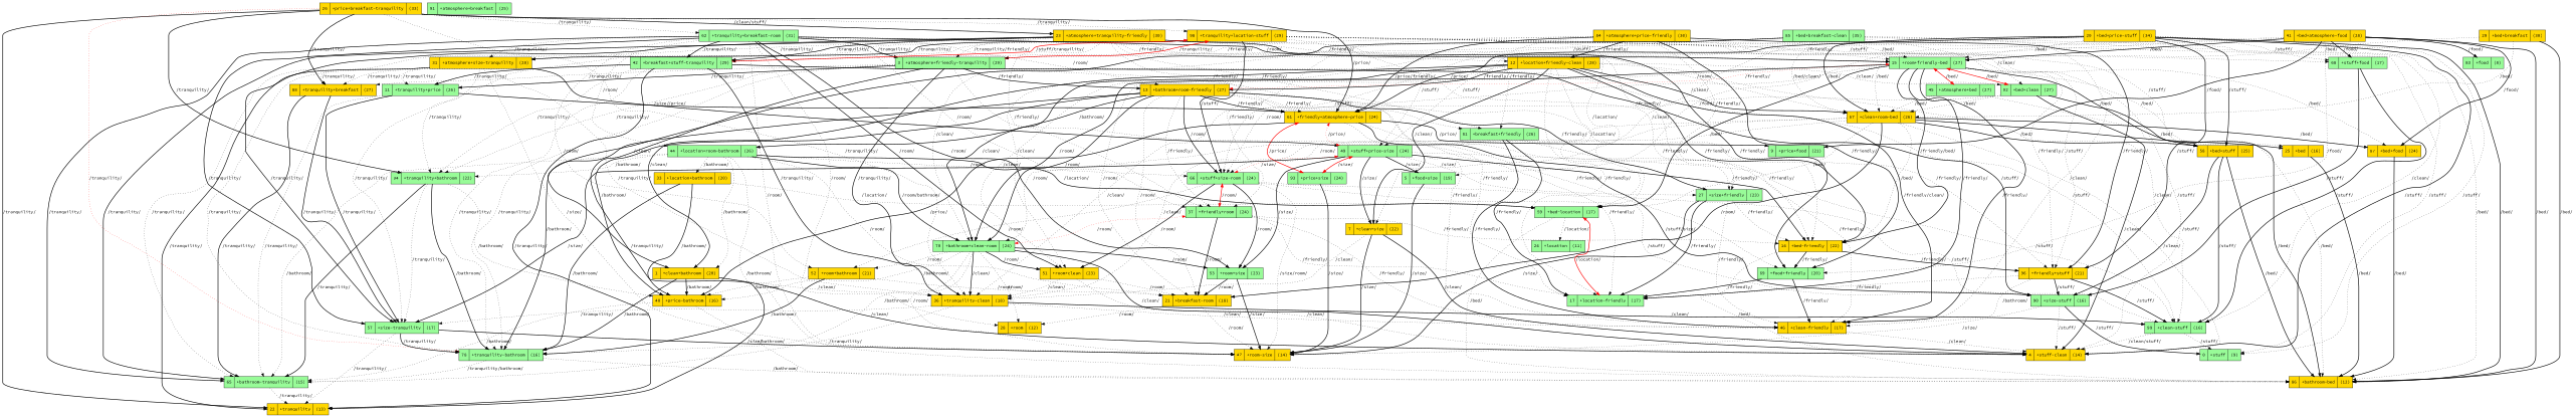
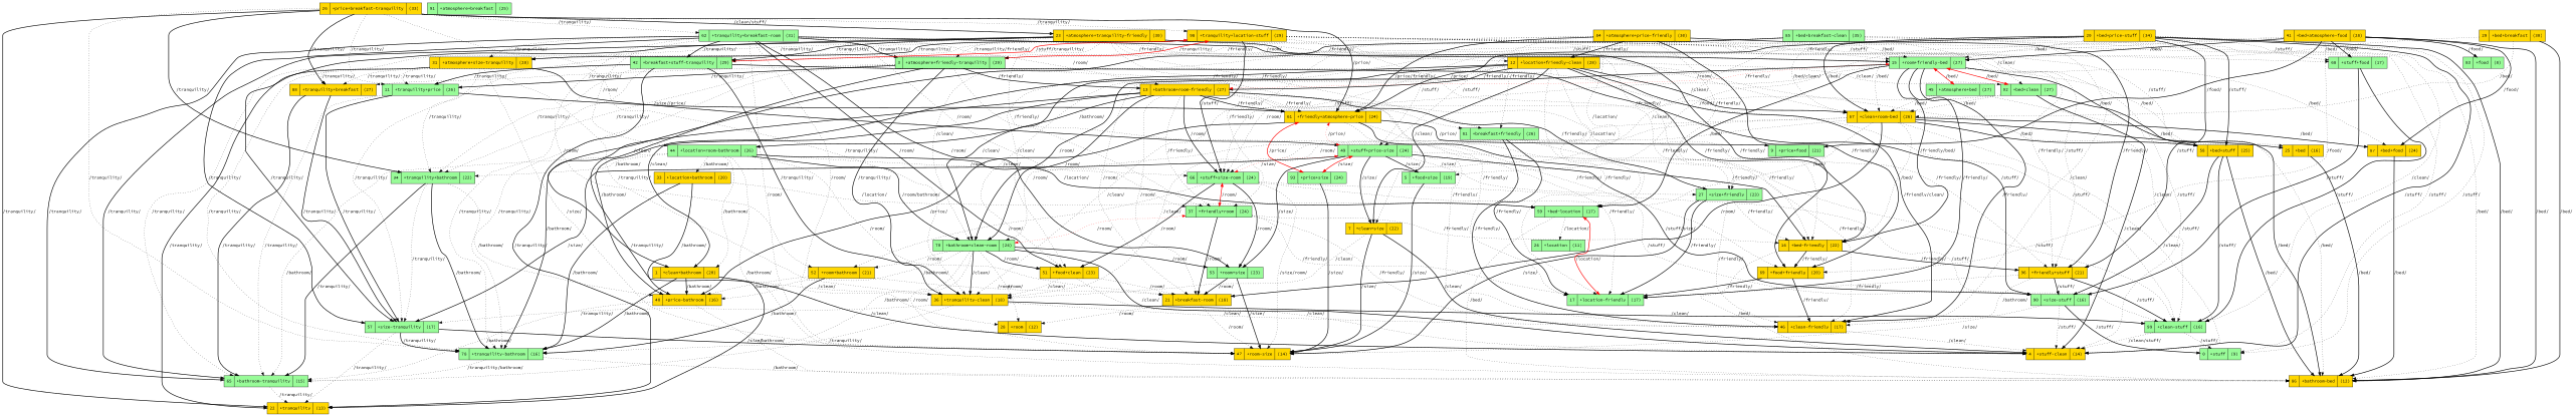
  strict digraph {
    fontname="Source Code Pro"
    node [attributes="hello!" color=r fillcolor=palegreen fontname="Source Code Pro" shape=record style=filled]
    edge [fontname="Source Code Pro" style=dotted]
    n1 [label="24 | +location| (11)"]
    n2 [fillcolor=gold label="25 | +bed| (16)"]
    n3 [fillcolor=gold label="86 | +bathroom-bed| (12)"]
    n4 [fillcolor=gold label="26 | +price+breakfast-tranquility| (33)"]
    n5 [fillcolor=gold label="22 | +tranquility| (13)"]
    n6 [fillcolor=gold label="23 | +atmosphere+tranquility-friendly| (30)"]
    n7 [fillcolor=gold label="88 | +tranquility+breakfast| (27)"]
    n8 [fillcolor=gold label="36 | +tranquility-clean| (18)"]
    n9 [fillcolor=gold label="61 | +friendly+atmosphere-price| (24)"]
    n10 [label="62 | +tranquility+breakfast-room| (31)"]
    n11 [fillcolor=gold label="98 | +tranquility+location-stuff| (29)"]
    n12 [label="94 | +tranquility+bathroom| (22)"]
    n13 [label="11 | +tranquility+price| (26)"]
    n14 [label="78 | +tranquility-bathroom| (16)"]
    n15 [label="27 | +size+friendly| (23)"]
    n16 [fillcolor=gold label="96 | +friendly+stuff| (21)"]
    n17 [label="15 | +room+friendly-bed| (27)"]
    n18 [label="42 | +breakfast+stuff-tranquility| (29)"]
    n19 [label="57 | +size-tranquility| (17)"]
    n20 [label="81 | +breakfast+friendly| (26)"]
    n21 [label="3 | +atmosphere+friendly-tranquility| (29)"]
    n22 [fillcolor=gold label="31 | +atmosphere+size-tranquility| (28)"]
    n23 [label="37 | +friendly+room| (24)"]
    n24 [label="65 | +bathroom-tranquility| (15)"]
-   n25 [label="69 | +food+friendly| (20)"]
+   n25 [fillcolor=gold label="69 | +food+friendly| (20)"]
    n26 [fillcolor=gold label="12 | +location+friendly-clean| (28)"]
    n27 [fillcolor=gold label="46 | +clean-friendly| (17)"]
    n28 [label="99 | +clean-stuff| (16)"]
    n29 [fillcolor=gold label="14 | +bed-friendly| (22)"]
    n30 [label="17 | +location-friendly| (17)"]
    n31 [label="49 | +stuff+price-size| (24)"]
    n32 [fillcolor=gold label="40 | +price-bathroom| (16)"]
    n33 [label="93 | +price+size| (24)"]
    n34 [label="9 | +price+food| (21)"]
    n35 [fillcolor=gold label="47 | +room-size| (14)"]
    n36 [fillcolor=gold label="67 | +clean+room-bed| (26)"]
    n37 [fillcolor=gold label="28 | +room| (12)"]
-   n38 [fillcolor=gold label="51 | +room+clean| (23)"]
+   n38 [fillcolor=gold label="51 | +food+clean| (23)"]
    n39 [label="53 | +room+size| (23)"]
    n40 [fillcolor=gold label="52 | +room+bathroom| (21)"]
    n41 [fillcolor=gold label="13 | +bathroom+room-friendly| (27)"]
    n42 [label="44 | +location+room-bathroom| (26)"]
    n43 [label="0 | +stuff| (9)"]
    n44 [fillcolor=gold label="4 | +stuff-clean| (14)"]
    n45 [fillcolor=gold label="58 | +bed+stuff| (25)"]
    n46 [label="66 | +stuff+size-room| (24)"]
    n47 [label="68 | +stuff+food| (17)"]
    n48 [label="59 | +bed-location| (17)"]
    n49 [fillcolor=gold label="20 | +bed+price-stuff| (34)"]
    n50 [label="90 | +size-stuff| (16)"]
    n51 [fillcolor=gold label="21 | +breakfast-room| (18)"]
    n52 [fillcolor=gold label="87 | +bed+food| (24)"]
    n53 [label="70 | +bathroom+clean-room| (24)"]
    n54 [label="92 | +bed+clean| (27)"]
    n55 [label="45 | +atmosphere+bed| (27)"]
    n56 [fillcolor=gold label="7 | +clean+size| (22)"]
    n57 [label="5 | +food+size| (19)"]
    n58 [fillcolor=gold label="1 | +clean+bathroom| (20)"]
    n59 [fillcolor=gold label="29 | +bed+breakfast| (30)"]
    n60 [label="83 | +food| (8)"]
    n61 [fillcolor=gold label="84 | +atmosphere+price-friendly| (30)"]
    n62 [label="85 | +bed+breakfast-clean| (35)"]
    n63 [fillcolor=gold label="33 | +location+bathroom| (20)"]
    n64 [label="91 | +atmosphere+breakfast| (25)"]
    n65 [fillcolor=gold label="41 | +bed+atmosphere-food| (28)"]
    n2 -> n3 [label="/bed/" style=bold]
    n4 -> n5 [label="/tranquility/" style=bold]
    n4 -> n6 [label="/clean/stuff/" style=bold]
    n4 -> n7 [label="/tranquility/" style=bold]
    n4 -> n8 [label="/tranquility/"]
    n4 -> n9 [label="/price/" style=bold]
    n4 -> n10 [label="/tranquility/"]
    n4 -> n11 [label="/tranquility/"]
    n4 -> n12 [label="/tranquility/" style=bold]
-   n4 -> n14 [label="/tranquility/" color=red]
+   n4 -> n13 [label="/tranquility/"]
+   n4 -> n14 [label="/tranquility/"]
    n6 -> n9 [label="/friendly/"]
    n6 -> n15 [label="/friendly/"]
    n6 -> n16 [label="/friendly/"]
    n6 -> n17 [label="/friendly/"]
    n6 -> n18 [label="/tranquility/" style=bold]
    n6 -> n19 [label="/tranquility/" style=bold]
    n6 -> n20 [label="/friendly/"]
    n6 -> n21 [label="/tranquility/friendly/"]
    n6 -> n22 [label="/tranquility/"]
    n6 -> n23 [label="/friendly/"]
    n6 -> n24 [label="/tranquility/" style=bold]
    n6 -> n25 [label="/friendly/" style=bold]
    n6 -> n26 [label="/friendly/"]
    n7 -> n19 [label="/tranquility/" style=bold]
    n7 -> n24 [label="/tranquility/" style=bold]
    n8 -> n19 [label="/tranquility/"]
    n8 -> n24 [label="/tranquility/"]
    n8 -> n27 [label="/clean/"]
    n8 -> n28 [label="/clean/" style=bold]
    n9 -> n27 [label="/friendly/"]
    n9 -> n29 [label="/friendly/" style=bold]
    n9 -> n30 [label="/friendly/"]
    n9 -> n31 [color=transparent style=""]
    n9 -> n32 [label="/price/" style=bold]
    n9 -> n33 [color=red dir=both label="/price/" style=bold]
    n9 -> n34 [label="/price/" style=bold]
    n10 -> n17 [label="/room/" style=bold]
    n10 -> n18 [label="/tranquility/" style=bold]
    n10 -> n19 [label="/tranquility/" style=bold]
    n10 -> n21 [label="/tranquility/" style=bold]
    n10 -> n22 [label="/tranquility/"]
    n10 -> n23 [label="/room/"]
    n10 -> n24 [label="/tranquility/" style=bold]
    n10 -> n35 [label="/room/"]
    n10 -> n36 [label="/room/"]
    n10 -> n37 [label="/room/"]
    n10 -> n38 [label="/room/" style=bold]
    n10 -> n39 [label="/room/" style=bold]
    n10 -> n40 [label="/room/"]
    n10 -> n41 [label="/room/"]
    n10 -> n42 [label="/room/"]
    n11 -> n16 [label="/stuff/"]
    n11 -> n18 [color=transparent style=""]
    n11 -> n19 [label="/tranquility/"]
    n11 -> n21 [color=transparent style=""]
    n11 -> n22 [label="/tranquility/" style=bold]
    n11 -> n24 [label="/tranquility/"]
    n11 -> n31 [label="/stuff/"]
    n11 -> n43 [label="/stuff/"]
    n11 -> n44 [label="/stuff/"]
    n11 -> n45 [label="/stuff/"]
    n11 -> n46 [label="/stuff/" style=bold]
    n11 -> n47 [label="/stuff/"]
    n11 -> n48 [label="/location/"]
    n12 -> n14 [label="/bathroom/" style=bold]
    n12 -> n19 [label="/tranquility/"]
    n12 -> n24 [label="/tranquility/" style=bold]
    n12 -> n32 [label="/bathroom/"]
    n13 -> n9 [label="/price/" style=bold]
    n13 -> n19 [label="/tranquility/" style=bold]
    n13 -> n24 [label="/tranquility/"]
    n14 -> n3 [label="/bathroom/"]
    n14 -> n24 [label="/tranquility/bathroom/"]
    n15 -> n27 [label="/friendly/"]
    n15 -> n29 [label="/friendly/"]
    n15 -> n30 [label="/friendly/" style=bold]
    n15 -> n35 [label="/size/" style=bold]
    n16 -> n27 [label="/bathroom/"]
    n16 -> n28 [label="/stuff/" style=bold]
    n16 -> n30 [label="/friendly/"]
    n16 -> n50 [label="/stuff/" style=bold]
    n17 -> n2 [label="/bed/"]
    n17 -> n27 [label="/friendly/" style=bold]
    n17 -> n29 [label="/friendly/bed/" style=bold]
    n17 -> n30 [label="/friendly/" style=bold]
    n17 -> n41 [color=transparent style=""]
    n17 -> n45 [label="/bed/" style=bold]
    n17 -> n46 [label="/room/"]
    n17 -> n48 [label="/bed/" style=bold]
    n17 -> n51 [label="/room/"]
    n17 -> n52 [label="/bed/"]
    n17 -> n53 [label="/room/" style=bold]
    n17 -> n54 [color=red dir=both label="/bed/" style=bold]
    n17 -> n55 [color=red dir=both label="/bed/" style=bold]
    n18 -> n5 [label="/tranquility/" style=bold]
    n18 -> n7 [label="/tranquility/"]
    n18 -> n8 [label="/tranquility/" style=bold]
    n18 -> n11 [color=red dir=both label="/stuff/tranquility/" style=bold]
    n18 -> n12 [label="/tranquility/"]
    n18 -> n13 [label="/tranquility/" style=bold]
    n18 -> n14 [label="/tranquility/"]
    n18 -> n28 [label="/stuff/"]
    n18 -> n50 [label="/stuff/" style=bold]
    n19 -> n5 [label="/tranquility/"]
    n19 -> n14 [label="/tranquility/" style=bold]
    n19 -> n35 [label="/size/" style=bold]
    n20 -> n27 [label="/friendly/" style=bold]
    n20 -> n29 [label="/friendly/"]
    n20 -> n30 [label="/friendly/" style=bold]
    n21 -> n5 [label="/tranquility/" style=bold]
    n21 -> n7 [label="/tranquility/"]
    n21 -> n8 [label="/tranquility/" style=bold]
    n21 -> n11 [color=red dir=both label="/tranquility/" style=bold]
    n21 -> n12 [label="/tranquility/"]
    n21 -> n13 [label="/tranquility/" style=bold]
    n21 -> n14 [label="/tranquility/"]
    n21 -> n27 [label="/friendly/"]
    n21 -> n29 [label="/friendly/"]
    n21 -> n30 [label="/friendly/"]
    n21 -> n41 [label="/friendly/" style=bold]
    n22 -> n5 [label="/tranquility/" style=bold]
    n22 -> n7 [label="/tranquility/"]
    n22 -> n8 [label="/tranquility/"]
    n22 -> n12 [label="/tranquility/"]
    n22 -> n13 [label="/tranquility/"]
    n22 -> n14 [label="/tranquility/"]
    n22 -> n31 [label="/size/" style=bold]
    n22 -> n35 [label="/size/"]
    n23 -> n27 [label="/friendly/"]
    n23 -> n29 [label="/friendly/"]
    n23 -> n30 [label="/friendly/"]
    n23 -> n46 [color=red dir=both label="/room/" style=bold]
    n23 -> n51 [label="/room/" style=bold]
    n23 -> n53 [color=red dir=both label="/room/"]
    n24 -> n5 [label="/tranquility/"]
    n25 -> n27 [label="/friendly/" style=bold]
    n25 -> n30 [label="/friendly/" style=bold]
    n26 -> n27 [label="/friendly/clean/" style=bold]
    n26 -> n28 [label="/clean/"]
    n26 -> n29 [label="/friendly/" style=bold]
    n26 -> n30 [label="/friendly/"]
    n26 -> n36 [label="/clean/" style=bold]
    n26 -> n38 [label="/clean/"]
    n26 -> n41 [label="/friendly/" style=bold]
    n26 -> n48 [label="/location/"]
    n26 -> n53 [label="/clean/" style=bold]
    n26 -> n54 [label="/clean/"]
    n26 -> n56 [label="/clean/" style=bold]
    n26 -> n58 [label="/clean/" style=bold]
    n27 -> n44 [label="/clean/"]
    n28 -> n43 [label="/stuff/"]
    n28 -> n44 [label="/clean/stuff/"]
    n29 -> n3 [label="/bed/"]
    n29 -> n16 [label="/friendly/" style=bold]
    n29 -> n25 [label="/friendly/" style=bold]
    n30 -> n48 [color=red dir=both label="/location/" style=bold]
    n31 -> n9 [color=red dir=both label="/price/"]
    n31 -> n15 [label="/size/"]
    n31 -> n19 [label="/size/" style=bold]
    n31 -> n28 [label="/stuff/"]
    n31 -> n33 [color=red dir=both label="/size/" style=bold]
    n31 -> n39 [label="/size/" style=bold]
    n31 -> n46 [color=red dir=both label="/size/"]
    n31 -> n50 [label="/stuff/size/" style=bold]
    n31 -> n56 [label="/size/" style=bold]
    n31 -> n57 [label="/size/" style=bold]
    n32 -> n3 [label="/bathroom/"]
    n32 -> n24 [label="/bathroom/"]
    n33 -> n9 [color=transparent style=""]
    n33 -> n31 [color=transparent style=""]
    n33 -> n35 [label="/size/" style=bold]
    n36 -> n2 [label="/bed/" style=bold]
    n36 -> n8 [label="/clean/"]
    n36 -> n29 [label="/bed/"]
    n36 -> n44 [label="/clean/"]
    n36 -> n45 [label="/bed/" style=bold]
    n36 -> n46 [label="/room/"]
    n36 -> n48 [label="/bed/"]
    n36 -> n51 [label="/room/" style=bold]
    n36 -> n52 [label="/bed/" style=bold]
    n36 -> n53 [label="/room/"]
    n38 -> n8 [label="/clean/"]
    n38 -> n44 [label="/clean/"]
    n38 -> n51 [label="/room/"]
    n39 -> n35 [label="/size/" style=bold]
    n39 -> n51 [label="/room/" style=bold]
    n40 -> n14 [label="/bathroom/" style=bold]
    n40 -> n32 [label="/bathroom/"]
    n40 -> n51 [label="/room/"]
    n41 -> n9 [label="/friendly/" style=bold]
    n41 -> n14 [label="/bathroom/" style=bold]
    n41 -> n15 [label="/friendly/" style=bold]
    n41 -> n16 [label="/friendly/"]
    n41 -> n17 [color=red dir=both label="/friendly/"]
    n41 -> n20 [label="/friendly/"]
    n41 -> n23 [label="/friendly/"]
    n41 -> n25 [label="/friendly/"]
    n41 -> n32 [label="/bathroom/" style=bold]
    n41 -> n42 [label="/bathroom/" style=bold]
    n41 -> n46 [label="/room/" style=bold]
    n41 -> n51 [label="/room/"]
    n41 -> n53 [label="/room/" style=bold]
    n42 -> n3 [label="/bathroom/"]
    n42 -> n12 [label="/bathroom/"]
    n42 -> n24 [label="/bathroom/"]
    n42 -> n46 [label="/room/"]
    n42 -> n48 [label="/location/" style=bold]
    n42 -> n51 [label="/room/"]
    n42 -> n53 [label="/room/bathroom/" style=bold]
    n42 -> n58 [label="/bathroom/"]
    n42 -> n63 [label="/bathroom/"]
    n45 -> n3 [label="/bed/" style=bold]
    n45 -> n28 [label="/stuff/" style=bold]
    n45 -> n50 [label="/stuff/" style=bold]
    n46 -> n23 [color=transparent style=""]
    n46 -> n28 [label="/stuff/"]
    n46 -> n31 [color=transparent style=""]
    n46 -> n35 [label="/size/room/"]
    n46 -> n38 [label="/room/" style=bold]
    n46 -> n39 [label="/room/" style=bold]
    n46 -> n40 [label="/room/"]
    n46 -> n50 [label="/stuff/"]
    n47 -> n28 [label="/stuff/" style=bold]
    n47 -> n50 [label="/stuff/" style=bold]
    n48 -> n1 [label="/location/"]
    n48 -> n3 [label="/bed/"]
    n48 -> n30 [color=transparent style=""]
    n49 -> n3 [label="/bed/" style=bold]
    n49 -> n9 [label="/price/" style=bold]
    n49 -> n16 [label="/stuff/" style=bold]
    n49 -> n17 [label="/bed/"]
    n49 -> n18 [label="/stuff/"]
    n49 -> n31 [label="/stuff/"]
    n49 -> n36 [label="/bed/" style=bold]
    n49 -> n43 [label="/stuff/"]
    n49 -> n44 [label="/stuff/" style=bold]
    n49 -> n45 [label="/stuff/" style=bold]
    n49 -> n46 [label="/stuff/"]
    n49 -> n47 [label="/stuff/"]
    n50 -> n35 [label="/size/"]
    n50 -> n43 [label="/stuff/" style=bold]
    n50 -> n44 [label="/stuff/"]
    n51 -> n35 [label="/room/"]
    n51 -> n37 [label="/room/"]
    n52 -> n3 [label="/bed/" style=bold]
    n53 -> n8 [label="/clean/" style=bold]
    n53 -> n14 [label="/bathroom/"]
    n53 -> n23 [color=transparent style=""]
    n53 -> n32 [label="/bathroom/"]
    n53 -> n35 [label="/room/"]
    n53 -> n37 [label="/room/"]
    n53 -> n38 [label="/room/" style=bold]
    n53 -> n39 [label="/room/" style=bold]
    n53 -> n40 [label="/room/"]
    n53 -> n44 [label="/clean/" style=bold]
    n54 -> n3 [label="/bed/" style=bold]
    n54 -> n8 [label="/clean/"]
    n54 -> n17 [color=transparent style=""]
    n54 -> n36 [label="/bed/"]
    n54 -> n44 [label="/clean/" style=bold]
    n55 -> n3 [label="/bed/"]
    n55 -> n17 [color=transparent style=""]
    n55 -> n36 [label="/bed/"]
    n56 -> n8 [label="/clean/"]
    n56 -> n35 [label="/size/" style=bold]
    n56 -> n44 [label="/clean/" style=bold]
    n57 -> n35 [label="/size/" style=bold]
    n58 -> n8 [label="/clean/"]
    n58 -> n14 [label="/bathroom/" style=bold]
    n58 -> n32 [label="/bathroom/" style=bold]
    n58 -> n44 [label="/clean/" style=bold]
    n59 -> n3 [label="/bed/" style=bold]
    n59 -> n17 [label="/bed/"]
    n59 -> n36 [label="/bed/"]
    n61 -> n9 [label="/price/friendly/" style=bold]
    n61 -> n15 [label="/friendly/"]
    n61 -> n16 [label="/friendly/" style=bold]
    n61 -> n17 [label="/friendly/"]
    n61 -> n20 [label="/friendly/"]
    n61 -> n21 [label="/friendly/"]
    n61 -> n23 [label="/friendly/"]
    n61 -> n25 [label="/friendly/" style=bold]
    n61 -> n26 [label="/friendly/" style=bold]
    n62 -> n3 [label="/bed/"]
    n62 -> n17 [label="/bed/"]
    n62 -> n27 [label="/clean/"]
    n62 -> n28 [label="/clean/"]
    n62 -> n36 [label="/bed/clean/"]
    n62 -> n38 [label="/clean/"]
    n62 -> n53 [label="/clean/"]
    n62 -> n54 [label="/clean/"]
    n62 -> n56 [label="/clean/"]
    n62 -> n58 [label="/clean/" style=bold]
    n63 -> n14 [label="/bathroom/" style=bold]
    n63 -> n32 [label="/bathroom/" style=bold]
    n63 -> n48 [label="/location/"]
    n65 -> n3 [label="/bed/" style=bold]
    n65 -> n17 [label="/bed/" style=bold]
    n65 -> n25 [label="/food/"]
    n65 -> n34 [label="/food/" style=bold]
    n65 -> n36 [label="/bed/"]
    n65 -> n47 [label="/food/" style=bold]
    n65 -> n52 [label="/food/" style=bold]
    n65 -> n57 [label="/food/"]
    n65 -> n60 [label="/food/" style=bold]
  }
